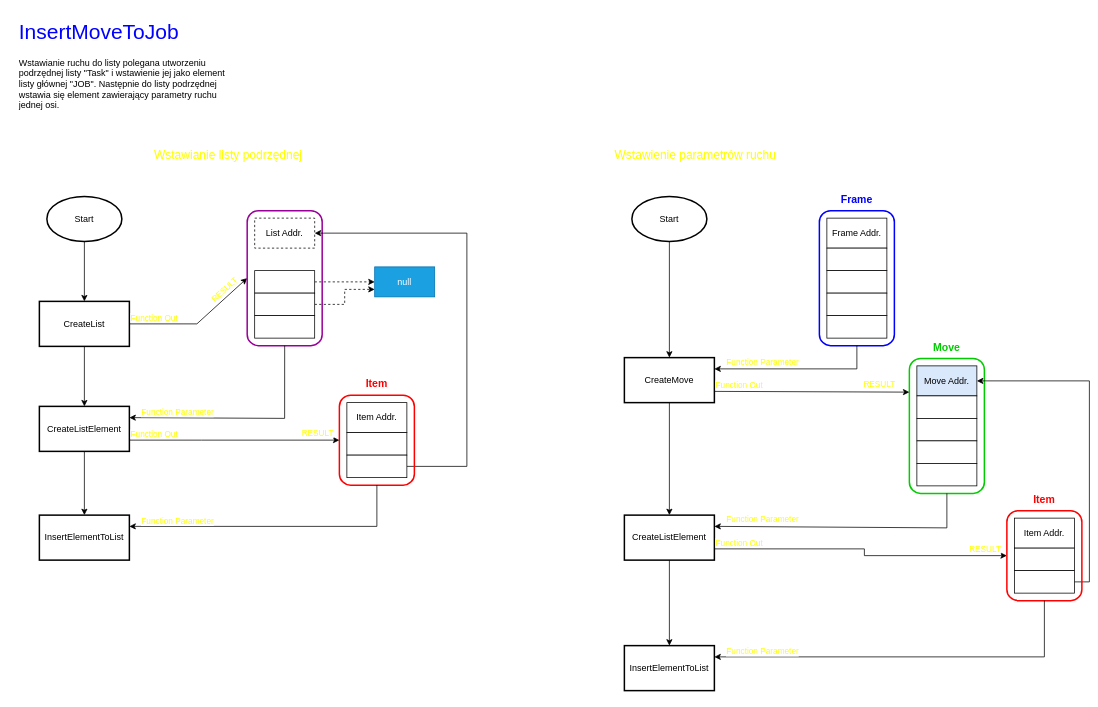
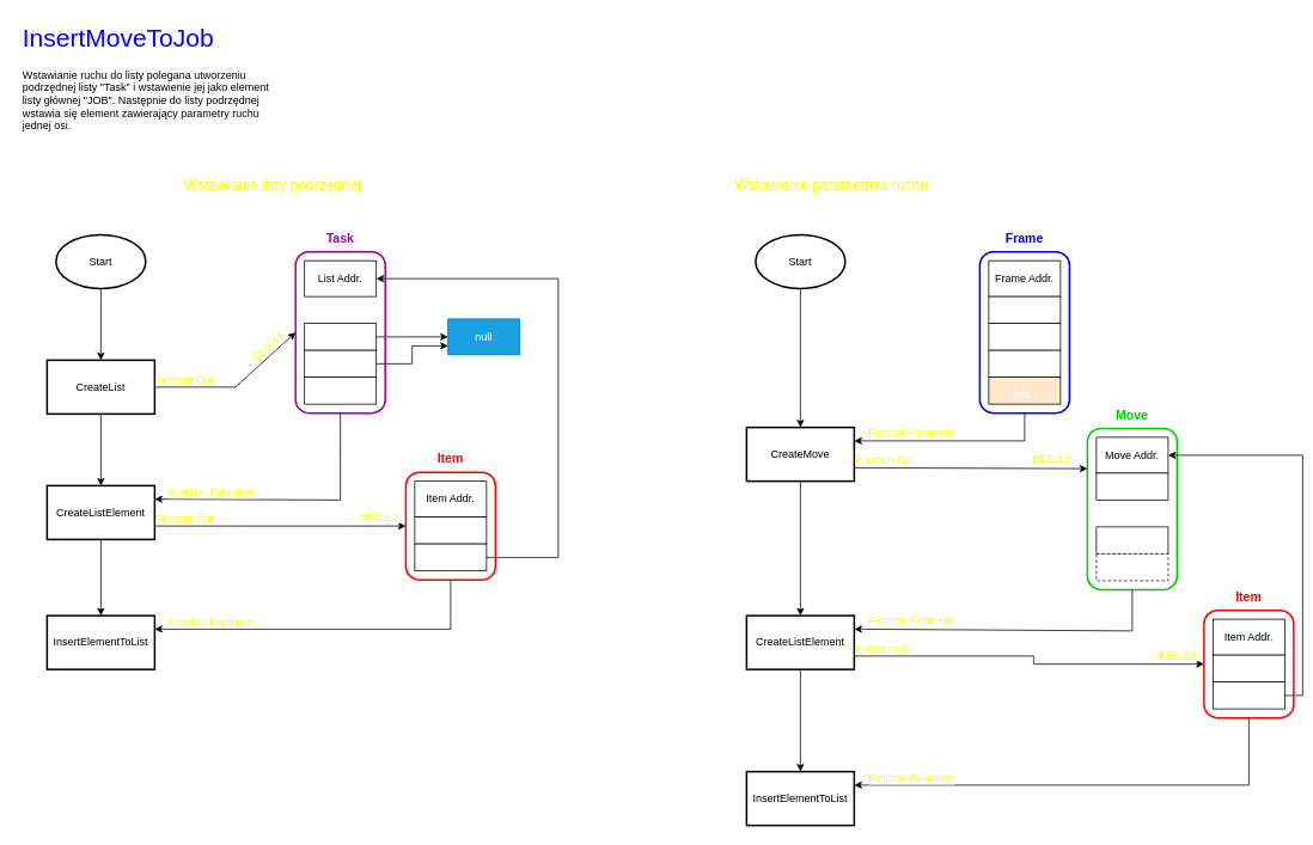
  <mxCell id="0" />
  <mxCell id="1" parent="0" />
  <mxCell id="2" value="" style="edgeStyle=orthogonalEdgeStyle;rounded=0;orthogonalLoop=1;jettySize=auto;html=1;" parent="1" source="3" target="5" edge="1"><mxGeometry relative="1" as="geometry" /></mxCell>
  <mxCell id="3" value="Start" style="strokeWidth=2;html=1;shape=mxgraph.flowchart.start_1;whiteSpace=wrap;" parent="1" vertex="1"><mxGeometry x="62" y="261" width="100" height="60" as="geometry" /></mxCell>
  <mxCell id="4" value="" style="edgeStyle=orthogonalEdgeStyle;rounded=0;orthogonalLoop=1;jettySize=auto;html=1;" parent="1" source="5" target="7" edge="1"><mxGeometry relative="1" as="geometry" /></mxCell>
  <mxCell id="5" value="CreateList" style="whiteSpace=wrap;html=1;strokeWidth=2;" parent="1" vertex="1"><mxGeometry x="52" y="401" width="120" height="60" as="geometry" /></mxCell>
  <mxCell id="6" value="" style="edgeStyle=orthogonalEdgeStyle;rounded=0;orthogonalLoop=1;jettySize=auto;html=1;" parent="1" source="7" target="8" edge="1"><mxGeometry relative="1" as="geometry" /></mxCell>
  <mxCell id="7" value="CreateListElement" style="whiteSpace=wrap;html=1;strokeWidth=2;" parent="1" vertex="1"><mxGeometry x="52" y="541" width="120" height="60" as="geometry" /></mxCell>
  <mxCell id="8" value="InsertElementToList" style="whiteSpace=wrap;html=1;strokeWidth=2;" parent="1" vertex="1"><mxGeometry x="52" y="686" width="120" height="60" as="geometry" /></mxCell>
  <mxCell id="9" value="&lt;h1&gt;&lt;span style=&quot;color: rgb(0, 0, 255); font-size: 28px; font-weight: 400; text-align: center;&quot;&gt;InsertMoveToJob&lt;/span&gt;&lt;br&gt;&lt;/h1&gt;&lt;p&gt;Wstawianie ruchu do listy polegana utworzeniu podrzędnej listy &quot;Task&quot; i wstawienie jej jako element listy głównej &quot;JOB&quot;. Następnie do listy podrzędnej wstawia się element zawierający parametry ruchu jednej osi.&amp;nbsp;&lt;/p&gt;" style="text;html=1;strokeColor=none;fillColor=none;spacing=5;spacingTop=-20;whiteSpace=wrap;overflow=hidden;rounded=0;" vertex="1" parent="1"><mxGeometry x="20" y="20" width="291" height="140" as="geometry" /></mxCell>
- <mxCell id="10" style="edgeStyle=orthogonalEdgeStyle;rounded=0;orthogonalLoop=1;jettySize=auto;html=1;exitX=1;exitY=0.5;exitDx=0;exitDy=0;entryX=0;entryY=0.5;entryDx=0;entryDy=0;dashed=1;" edge="1" parent="1" source="19" target="12"><mxGeometry relative="1" as="geometry" /></mxCell>
- <mxCell id="11" style="edgeStyle=orthogonalEdgeStyle;rounded=0;orthogonalLoop=1;jettySize=auto;html=1;exitX=1;exitY=0.5;exitDx=0;exitDy=0;entryX=0;entryY=0.75;entryDx=0;entryDy=0;dashed=1;" edge="1" parent="1" source="20" target="12"><mxGeometry relative="1" as="geometry" /></mxCell>
+ <mxCell id="10" style="edgeStyle=orthogonalEdgeStyle;rounded=0;orthogonalLoop=1;jettySize=auto;html=1;exitX=1;exitY=0.5;exitDx=0;exitDy=0;entryX=0;entryY=0.5;entryDx=0;entryDy=0;" edge="1" parent="1" source="19" target="12"><mxGeometry relative="1" as="geometry" /></mxCell>
+ <mxCell id="11" style="edgeStyle=orthogonalEdgeStyle;rounded=0;orthogonalLoop=1;jettySize=auto;html=1;exitX=1;exitY=0.5;exitDx=0;exitDy=0;entryX=0;entryY=0.75;entryDx=0;entryDy=0;" edge="1" parent="1" source="20" target="12"><mxGeometry relative="1" as="geometry" /></mxCell>
  <mxCell id="12" value="null" style="rounded=0;whiteSpace=wrap;html=1;fillColor=#1ba1e2;fontColor=#ffffff;strokeColor=#006EAF;" vertex="1" parent="1"><mxGeometry x="499.08" y="355" width="80" height="40" as="geometry" /></mxCell>
  <mxCell id="13" value="" style="endArrow=classic;html=1;rounded=0;exitX=1;exitY=0.5;exitDx=0;exitDy=0;entryX=0;entryY=0.5;entryDx=0;entryDy=0;" edge="1" parent="1" source="5" target="17"><mxGeometry relative="1" as="geometry"><mxPoint x="209.08" y="531" as="sourcePoint" /><mxPoint x="429.08" y="541" as="targetPoint" /><Array as="points"><mxPoint x="262" y="431" /></Array></mxGeometry></mxCell>
  <mxCell id="14" value="&lt;font color=&quot;#ffff00&quot;&gt;RESULT&lt;/font&gt;" style="edgeLabel;resizable=0;html=1;align=center;verticalAlign=middle;strokeWidth=2;rotation=-42.3;" connectable="0" vertex="1" parent="13"><mxGeometry relative="1" as="geometry"><mxPoint x="36" y="-45" as="offset" /></mxGeometry></mxCell>
  <mxCell id="15" value="&lt;font color=&quot;#ffff00&quot;&gt;Function Out&lt;/font&gt;" style="edgeLabel;resizable=0;html=1;align=left;verticalAlign=bottom;strokeWidth=2;" connectable="0" vertex="1" parent="13"><mxGeometry x="-1" relative="1" as="geometry" /></mxCell>
  <mxCell id="16" value="" style="group" vertex="1" connectable="0" parent="1"><mxGeometry x="329.08" y="250" width="100" height="210" as="geometry" /></mxCell>
  <mxCell id="17" value="" style="rounded=1;whiteSpace=wrap;html=1;fontSize=12;fontColor=#FFFFFF;fillColor=none;strokeColor=#990099;strokeWidth=2;" vertex="1" parent="16"><mxGeometry y="30" width="100" height="180" as="geometry" /></mxCell>
- <mxCell id="18" value="List Addr." style="rounded=0;whiteSpace=wrap;html=1;dashed=1;" vertex="1" parent="16"><mxGeometry x="10" y="40" width="80" height="40" as="geometry" /></mxCell>
+ <mxCell id="18" value="List Addr." style="rounded=0;whiteSpace=wrap;html=1;" vertex="1" parent="16"><mxGeometry x="10" y="40" width="80" height="40" as="geometry" /></mxCell>
  <mxCell id="19" value="&lt;font style=&quot;font-size: 12px;&quot; color=&quot;#ffffff&quot;&gt;tail&lt;/font&gt;" style="rounded=0;whiteSpace=wrap;html=1;fontSize=20;fontColor=#FF0000;" vertex="1" parent="16"><mxGeometry x="10" y="110" width="80" height="30" as="geometry" /></mxCell>
  <mxCell id="20" value="&lt;font style=&quot;font-size: 12px;&quot; color=&quot;#ffffff&quot;&gt;current&lt;/font&gt;" style="rounded=0;whiteSpace=wrap;html=1;fontSize=20;fontColor=#FF0000;" vertex="1" parent="16"><mxGeometry x="10" y="140" width="80" height="30" as="geometry" /></mxCell>
  <mxCell id="21" value="&lt;font style=&quot;font-size: 12px;&quot; color=&quot;#ffffff&quot;&gt;count = 0&lt;br&gt;&lt;/font&gt;" style="rounded=0;whiteSpace=wrap;html=1;fontSize=20;fontColor=#FF0000;" vertex="1" parent="16"><mxGeometry x="10" y="170" width="80" height="30" as="geometry" /></mxCell>
+ <mxCell id="22" value="Task" style="text;html=1;strokeColor=none;fillColor=none;align=center;verticalAlign=middle;whiteSpace=wrap;rounded=0;fontSize=14;fontColor=#990099;fontStyle=1" vertex="1" parent="16"><mxGeometry x="20" width="60" height="30" as="geometry" /></mxCell>
  <mxCell id="23" value="" style="endArrow=classic;html=1;rounded=0;fontColor=#FFFF00;exitX=0.5;exitY=1;exitDx=0;exitDy=0;entryX=1;entryY=0.25;entryDx=0;entryDy=0;" edge="1" parent="1" source="17" target="7"><mxGeometry relative="1" as="geometry"><mxPoint x="477.62" y="460" as="sourcePoint" /><mxPoint x="192" y="555.5" as="targetPoint" /><Array as="points"><mxPoint x="379" y="557" /></Array></mxGeometry></mxCell>
  <mxCell id="24" value="Function Parameter" style="edgeLabel;resizable=0;html=1;align=right;verticalAlign=bottom;fontColor=#FFFF00;strokeWidth=2;" connectable="0" vertex="1" parent="23"><mxGeometry x="1" relative="1" as="geometry"><mxPoint x="113" y="1" as="offset" /></mxGeometry></mxCell>
  <mxCell id="25" value="Item Addr." style="rounded=0;whiteSpace=wrap;html=1;" vertex="1" parent="1"><mxGeometry x="462" y="536" width="80" height="40" as="geometry" /></mxCell>
  <mxCell id="26" style="edgeStyle=orthogonalEdgeStyle;rounded=0;orthogonalLoop=1;jettySize=auto;html=1;entryX=1;entryY=0.5;entryDx=0;entryDy=0;fontColor=#FFFF00;exitX=1;exitY=0.5;exitDx=0;exitDy=0;" edge="1" parent="1" source="28" target="18"><mxGeometry relative="1" as="geometry"><mxPoint x="572" y="590" as="sourcePoint" /><Array as="points"><mxPoint x="622" y="621" /><mxPoint x="622" y="310" /></Array></mxGeometry></mxCell>
  <mxCell id="27" value="&lt;font color=&quot;#ffffff&quot;&gt;&lt;span style=&quot;font-size: 12px;&quot;&gt;next&lt;/span&gt;&lt;/font&gt;" style="rounded=0;whiteSpace=wrap;html=1;fontSize=20;fontColor=#FF0000;" vertex="1" parent="1"><mxGeometry x="462" y="576" width="80" height="30" as="geometry" /></mxCell>
  <mxCell id="28" value="&lt;font style=&quot;font-size: 12px;&quot; color=&quot;#ffffff&quot;&gt;data&lt;/font&gt;" style="rounded=0;whiteSpace=wrap;html=1;fontSize=20;fontColor=#FF0000;" vertex="1" parent="1"><mxGeometry x="462" y="606" width="80" height="30" as="geometry" /></mxCell>
  <mxCell id="29" value="" style="rounded=1;whiteSpace=wrap;html=1;fontSize=12;fontColor=#FFFFFF;fillColor=none;strokeColor=#FF0000;strokeWidth=2;" vertex="1" parent="1"><mxGeometry x="452" y="526" width="100" height="120" as="geometry" /></mxCell>
  <mxCell id="30" value="Item" style="text;html=1;strokeColor=none;fillColor=none;align=center;verticalAlign=middle;whiteSpace=wrap;rounded=0;fontSize=14;fontColor=#FF0000;fontStyle=1" vertex="1" parent="1"><mxGeometry x="472" y="496" width="60" height="30" as="geometry" /></mxCell>
  <mxCell id="31" value="" style="endArrow=classic;html=1;rounded=0;exitX=1;exitY=0.75;exitDx=0;exitDy=0;entryX=0;entryY=0.5;entryDx=0;entryDy=0;" edge="1" parent="1" source="7" target="29"><mxGeometry relative="1" as="geometry"><mxPoint x="202" y="652" as="sourcePoint" /><mxPoint x="359.08" y="591" as="targetPoint" /><Array as="points"><mxPoint x="268" y="586" /></Array></mxGeometry></mxCell>
  <mxCell id="32" value="&lt;font color=&quot;#ffff00&quot;&gt;RESULT&lt;/font&gt;" style="edgeLabel;resizable=0;html=1;align=center;verticalAlign=middle;strokeWidth=2;" connectable="0" vertex="1" parent="31"><mxGeometry relative="1" as="geometry"><mxPoint x="110" y="-10" as="offset" /></mxGeometry></mxCell>
  <mxCell id="33" value="&lt;font color=&quot;#ffff00&quot;&gt;Function Out&lt;/font&gt;" style="edgeLabel;resizable=0;html=1;align=left;verticalAlign=bottom;strokeWidth=2;" connectable="0" vertex="1" parent="31"><mxGeometry x="-1" relative="1" as="geometry" /></mxCell>
  <mxCell id="34" value="" style="endArrow=classic;html=1;rounded=0;fontColor=#FFFF00;exitX=0.5;exitY=1;exitDx=0;exitDy=0;entryX=1;entryY=0.25;entryDx=0;entryDy=0;" edge="1" parent="1" source="29" target="8"><mxGeometry relative="1" as="geometry"><mxPoint x="489.08" y="649" as="sourcePoint" /><mxPoint x="282" y="745" as="targetPoint" /><Array as="points"><mxPoint x="502" y="701" /></Array></mxGeometry></mxCell>
  <mxCell id="35" value="Function Parameter" style="edgeLabel;resizable=0;html=1;align=right;verticalAlign=bottom;fontColor=#FFFF00;strokeWidth=2;" connectable="0" vertex="1" parent="34"><mxGeometry x="1" relative="1" as="geometry"><mxPoint x="113" y="1" as="offset" /></mxGeometry></mxCell>
  <mxCell id="36" value="&lt;font style=&quot;font-size: 16px;&quot;&gt;Wstawianie listy podrzędnej&lt;/font&gt;" style="text;html=1;strokeColor=none;fillColor=none;align=center;verticalAlign=middle;whiteSpace=wrap;rounded=0;fontColor=#FFFF00;" vertex="1" parent="1"><mxGeometry x="179.08" y="190" width="250" height="30" as="geometry" /></mxCell>
  <mxCell id="37" value="&lt;font style=&quot;font-size: 16px;&quot;&gt;Wstawienie parametrów ruchu&lt;/font&gt;" style="text;html=1;strokeColor=none;fillColor=none;align=center;verticalAlign=middle;whiteSpace=wrap;rounded=0;fontColor=#FFFF00;" vertex="1" parent="1"><mxGeometry x="802" y="190" width="250" height="30" as="geometry" /></mxCell>
  <mxCell id="38" value="" style="edgeStyle=orthogonalEdgeStyle;rounded=0;orthogonalLoop=1;jettySize=auto;html=1;" edge="1" parent="1" source="39" target="41"><mxGeometry relative="1" as="geometry" /></mxCell>
  <mxCell id="39" value="Start" style="strokeWidth=2;html=1;shape=mxgraph.flowchart.start_1;whiteSpace=wrap;" vertex="1" parent="1"><mxGeometry x="842" y="261" width="100" height="60" as="geometry" /></mxCell>
  <mxCell id="40" value="" style="edgeStyle=orthogonalEdgeStyle;rounded=0;orthogonalLoop=1;jettySize=auto;html=1;fontSize=16;fontColor=#FFFF00;" edge="1" parent="1" source="41" target="43"><mxGeometry relative="1" as="geometry" /></mxCell>
  <mxCell id="41" value="CreateMove" style="whiteSpace=wrap;html=1;strokeWidth=2;" vertex="1" parent="1"><mxGeometry x="832" y="476" width="120" height="60" as="geometry" /></mxCell>
  <mxCell id="42" value="" style="edgeStyle=orthogonalEdgeStyle;rounded=0;orthogonalLoop=1;jettySize=auto;html=1;fontSize=16;fontColor=#00CC00;" edge="1" parent="1" source="43" target="74"><mxGeometry relative="1" as="geometry" /></mxCell>
  <mxCell id="43" value="CreateListElement" style="whiteSpace=wrap;html=1;strokeWidth=2;" vertex="1" parent="1"><mxGeometry x="832" y="686" width="120" height="60" as="geometry" /></mxCell>
  <mxCell id="44" value="" style="rounded=1;whiteSpace=wrap;html=1;fontSize=12;fontColor=#FFFFFF;fillColor=none;strokeColor=#0000FF;strokeWidth=2;" vertex="1" parent="1"><mxGeometry x="1092" y="280" width="100" height="180" as="geometry" /></mxCell>
  <mxCell id="45" value="Frame Addr." style="rounded=0;whiteSpace=wrap;html=1;" vertex="1" parent="1"><mxGeometry x="1102" y="290" width="80" height="40" as="geometry" /></mxCell>
  <mxCell id="46" value="&lt;font style=&quot;font-size: 12px;&quot; color=&quot;#ffffff&quot;&gt;data 1&lt;/font&gt;" style="rounded=0;whiteSpace=wrap;html=1;fontSize=20;fontColor=#FF0000;" vertex="1" parent="1"><mxGeometry x="1102" y="330" width="80" height="30" as="geometry" /></mxCell>
  <mxCell id="47" value="&lt;font style=&quot;font-size: 12px;&quot; color=&quot;#ffffff&quot;&gt;data 2&lt;/font&gt;" style="rounded=0;whiteSpace=wrap;html=1;fontSize=20;fontColor=#FF0000;" vertex="1" parent="1"><mxGeometry x="1102" y="360" width="80" height="30" as="geometry" /></mxCell>
  <mxCell id="48" value="&lt;font style=&quot;font-size: 12px;&quot; color=&quot;#ffffff&quot;&gt;data 3&lt;/font&gt;" style="rounded=0;whiteSpace=wrap;html=1;fontSize=20;fontColor=#FF0000;" vertex="1" parent="1"><mxGeometry x="1102" y="390" width="80" height="30" as="geometry" /></mxCell>
- <mxCell id="49" value="&lt;font style=&quot;font-size: 12px;&quot; color=&quot;#ffffff&quot;&gt;data 4&lt;br&gt;&lt;/font&gt;" style="rounded=0;whiteSpace=wrap;html=1;fontSize=20;fontColor=#FF0000;" vertex="1" parent="1"><mxGeometry x="1102" y="420" width="80" height="30" as="geometry" /></mxCell>
+ <mxCell id="49" value="&lt;font style=&quot;font-size: 12px;&quot; color=&quot;#ffffff&quot;&gt;data 4&lt;br&gt;&lt;/font&gt;" style="rounded=0;whiteSpace=wrap;html=1;fontSize=20;fontColor=#FF0000;fillColor=#ffe6cc;" vertex="1" parent="1"><mxGeometry x="1102" y="420" width="80" height="30" as="geometry" /></mxCell>
  <mxCell id="50" value="&lt;font color=&quot;#0000ff&quot;&gt;Frame&lt;/font&gt;" style="text;html=1;strokeColor=none;fillColor=none;align=center;verticalAlign=middle;whiteSpace=wrap;rounded=0;fontSize=14;fontColor=#990099;fontStyle=1" vertex="1" parent="1"><mxGeometry x="1112" y="250" width="60" height="30" as="geometry" /></mxCell>
  <mxCell id="51" value="" style="endArrow=classic;html=1;rounded=0;fontColor=#FFFF00;exitX=0.5;exitY=1;exitDx=0;exitDy=0;entryX=1;entryY=0.25;entryDx=0;entryDy=0;" edge="1" parent="1" source="44" target="41"><mxGeometry relative="1" as="geometry"><mxPoint x="1149.08" y="479" as="sourcePoint" /><mxPoint x="942" y="575" as="targetPoint" /><Array as="points"><mxPoint x="1142" y="491" /></Array></mxGeometry></mxCell>
  <mxCell id="52" value="Function Parameter" style="edgeLabel;resizable=0;html=1;align=right;verticalAlign=bottom;fontColor=#FFFF00;strokeWidth=2;" connectable="0" vertex="1" parent="51"><mxGeometry x="1" relative="1" as="geometry"><mxPoint x="113" y="-1" as="offset" /></mxGeometry></mxCell>
  <mxCell id="53" value="" style="rounded=1;whiteSpace=wrap;html=1;fontSize=12;fontColor=#FFFFFF;fillColor=none;strokeColor=#00CC00;strokeWidth=2;" vertex="1" parent="1"><mxGeometry x="1212" y="477" width="100" height="180" as="geometry" /></mxCell>
- <mxCell id="54" value="Move Addr." style="rounded=0;whiteSpace=wrap;html=1;fillColor=#dae8fc;" vertex="1" parent="1"><mxGeometry x="1222" y="487" width="80" height="40" as="geometry" /></mxCell>
+ <mxCell id="54" value="Move Addr." style="rounded=0;whiteSpace=wrap;html=1;" vertex="1" parent="1"><mxGeometry x="1222" y="487" width="80" height="40" as="geometry" /></mxCell>
  <mxCell id="55" value="&lt;font style=&quot;font-size: 12px;&quot; color=&quot;#ffffff&quot;&gt;axis name&lt;/font&gt;" style="rounded=0;whiteSpace=wrap;html=1;fontSize=20;fontColor=#FF0000;" vertex="1" parent="1"><mxGeometry x="1222" y="527" width="80" height="30" as="geometry" /></mxCell>
- <mxCell id="56" value="&lt;font style=&quot;font-size: 12px;&quot; color=&quot;#ffffff&quot;&gt;angle&lt;/font&gt;" style="rounded=0;whiteSpace=wrap;html=1;fontSize=20;fontColor=#FF0000;" vertex="1" parent="1"><mxGeometry x="1222" y="557" width="80" height="30" as="geometry" /></mxCell>
  <mxCell id="57" value="&lt;font style=&quot;font-size: 12px;&quot; color=&quot;#ffffff&quot;&gt;speed&lt;/font&gt;" style="rounded=0;whiteSpace=wrap;html=1;fontSize=20;fontColor=#FF0000;" vertex="1" parent="1"><mxGeometry x="1222" y="587" width="80" height="30" as="geometry" /></mxCell>
- <mxCell id="58" value="&lt;font style=&quot;font-size: 12px;&quot; color=&quot;#ffffff&quot;&gt;direction&lt;br&gt;&lt;/font&gt;" style="rounded=0;whiteSpace=wrap;html=1;fontSize=20;fontColor=#FF0000;" vertex="1" parent="1"><mxGeometry x="1222" y="617" width="80" height="30" as="geometry" /></mxCell>
+ <mxCell id="58" value="&lt;font style=&quot;font-size: 12px;&quot; color=&quot;#ffffff&quot;&gt;direction&lt;br&gt;&lt;/font&gt;" style="rounded=0;whiteSpace=wrap;html=1;fontSize=20;fontColor=#FF0000;dashed=1;" vertex="1" parent="1"><mxGeometry x="1222" y="617" width="80" height="30" as="geometry" /></mxCell>
  <mxCell id="59" value="&lt;font color=&quot;#00cc00&quot;&gt;Move&lt;/font&gt;" style="text;html=1;strokeColor=none;fillColor=none;align=center;verticalAlign=middle;whiteSpace=wrap;rounded=0;fontSize=14;fontColor=#990099;fontStyle=1" vertex="1" parent="1"><mxGeometry x="1232" y="447" width="60" height="30" as="geometry" /></mxCell>
  <mxCell id="60" value="" style="endArrow=classic;html=1;rounded=0;entryX=0;entryY=0.25;entryDx=0;entryDy=0;exitX=1;exitY=0.75;exitDx=0;exitDy=0;" edge="1" parent="1" source="41" target="53"><mxGeometry relative="1" as="geometry"><mxPoint x="962" y="560" as="sourcePoint" /><mxPoint x="1172" y="560" as="targetPoint" /><Array as="points" /></mxGeometry></mxCell>
  <mxCell id="61" value="&lt;font color=&quot;#ffff00&quot;&gt;RESULT&lt;/font&gt;" style="edgeLabel;resizable=0;html=1;align=center;verticalAlign=middle;strokeWidth=2;" connectable="0" vertex="1" parent="60"><mxGeometry relative="1" as="geometry"><mxPoint x="90" y="-10" as="offset" /></mxGeometry></mxCell>
  <mxCell id="62" value="&lt;font color=&quot;#ffff00&quot;&gt;Function Out&lt;/font&gt;" style="edgeLabel;resizable=0;html=1;align=left;verticalAlign=bottom;strokeWidth=2;" connectable="0" vertex="1" parent="60"><mxGeometry x="-1" relative="1" as="geometry" /></mxCell>
  <mxCell id="63" value="" style="endArrow=classic;html=1;rounded=0;fontColor=#FFFF00;exitX=0.5;exitY=1;exitDx=0;exitDy=0;entryX=1;entryY=0.25;entryDx=0;entryDy=0;" edge="1" parent="1" source="53" target="43"><mxGeometry relative="1" as="geometry"><mxPoint x="1262" y="710" as="sourcePoint" /><mxPoint x="1072" y="741" as="targetPoint" /><Array as="points"><mxPoint x="1262" y="703" /></Array></mxGeometry></mxCell>
  <mxCell id="64" value="Function Parameter" style="edgeLabel;resizable=0;html=1;align=right;verticalAlign=bottom;fontColor=#FFFF00;strokeWidth=2;" connectable="0" vertex="1" parent="63"><mxGeometry x="1" relative="1" as="geometry"><mxPoint x="113" y="-1" as="offset" /></mxGeometry></mxCell>
  <mxCell id="65" value="Item Addr." style="rounded=0;whiteSpace=wrap;html=1;" vertex="1" parent="1"><mxGeometry x="1352" y="690" width="80" height="40" as="geometry" /></mxCell>
  <mxCell id="66" value="&lt;font color=&quot;#ffffff&quot;&gt;&lt;span style=&quot;font-size: 12px;&quot;&gt;next&lt;/span&gt;&lt;/font&gt;" style="rounded=0;whiteSpace=wrap;html=1;fontSize=20;fontColor=#FF0000;" vertex="1" parent="1"><mxGeometry x="1352" y="730" width="80" height="30" as="geometry" /></mxCell>
  <mxCell id="67" style="edgeStyle=orthogonalEdgeStyle;rounded=0;orthogonalLoop=1;jettySize=auto;html=1;exitX=1;exitY=0.5;exitDx=0;exitDy=0;entryX=1;entryY=0.5;entryDx=0;entryDy=0;fontSize=16;fontColor=#00CC00;" edge="1" parent="1" source="68" target="54"><mxGeometry relative="1" as="geometry" /></mxCell>
  <mxCell id="68" value="&lt;font style=&quot;font-size: 12px;&quot; color=&quot;#ffffff&quot;&gt;data&lt;/font&gt;" style="rounded=0;whiteSpace=wrap;html=1;fontSize=20;fontColor=#FF0000;" vertex="1" parent="1"><mxGeometry x="1352" y="760" width="80" height="30" as="geometry" /></mxCell>
  <mxCell id="69" value="" style="rounded=1;whiteSpace=wrap;html=1;fontSize=12;fontColor=#FFFFFF;fillColor=none;strokeColor=#FF0000;strokeWidth=2;" vertex="1" parent="1"><mxGeometry x="1342" y="680" width="100" height="120" as="geometry" /></mxCell>
  <mxCell id="70" value="Item" style="text;html=1;strokeColor=none;fillColor=none;align=center;verticalAlign=middle;whiteSpace=wrap;rounded=0;fontSize=14;fontColor=#FF0000;fontStyle=1" vertex="1" parent="1"><mxGeometry x="1362" y="650" width="60" height="30" as="geometry" /></mxCell>
  <mxCell id="71" value="" style="endArrow=classic;html=1;rounded=0;entryX=0;entryY=0.5;entryDx=0;entryDy=0;exitX=1;exitY=0.75;exitDx=0;exitDy=0;" edge="1" parent="1" source="43" target="69"><mxGeometry relative="1" as="geometry"><mxPoint x="972" y="730" as="sourcePoint" /><mxPoint x="1232" y="731" as="targetPoint" /><Array as="points"><mxPoint x="1152" y="731" /><mxPoint x="1152" y="740" /></Array></mxGeometry></mxCell>
  <mxCell id="72" value="&lt;font color=&quot;#ffff00&quot;&gt;RESULT&lt;/font&gt;" style="edgeLabel;resizable=0;html=1;align=center;verticalAlign=middle;strokeWidth=2;" connectable="0" vertex="1" parent="71"><mxGeometry relative="1" as="geometry"><mxPoint x="160" y="-1" as="offset" /></mxGeometry></mxCell>
  <mxCell id="73" value="&lt;font color=&quot;#ffff00&quot;&gt;Function Out&lt;/font&gt;" style="edgeLabel;resizable=0;html=1;align=left;verticalAlign=bottom;strokeWidth=2;" connectable="0" vertex="1" parent="71"><mxGeometry x="-1" relative="1" as="geometry" /></mxCell>
  <mxCell id="74" value="InsertElementToList" style="whiteSpace=wrap;html=1;strokeWidth=2;" vertex="1" parent="1"><mxGeometry x="832" y="860" width="120" height="60" as="geometry" /></mxCell>
  <mxCell id="75" value="" style="endArrow=classic;html=1;rounded=0;fontColor=#FFFF00;exitX=0.5;exitY=1;exitDx=0;exitDy=0;entryX=1;entryY=0.25;entryDx=0;entryDy=0;" edge="1" parent="1" source="69" target="74"><mxGeometry relative="1" as="geometry"><mxPoint x="1392" y="820" as="sourcePoint" /><mxPoint x="1062" y="875" as="targetPoint" /><Array as="points"><mxPoint x="1392" y="875" /></Array></mxGeometry></mxCell>
  <mxCell id="76" value="Function Parameter" style="edgeLabel;resizable=0;html=1;align=right;verticalAlign=bottom;fontColor=#FFFF00;strokeWidth=2;" connectable="0" vertex="1" parent="75"><mxGeometry x="1" relative="1" as="geometry"><mxPoint x="113" y="1" as="offset" /></mxGeometry></mxCell>
